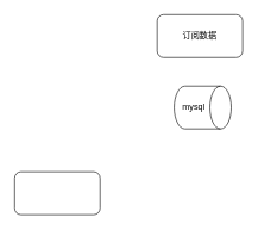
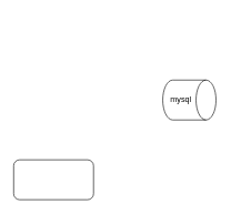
  <mxCell id="0" />
  <mxCell id="1" parent="0" />
  <mxCell id="2" value="" style="rounded=1;whiteSpace=wrap;html=1;" parent="1" vertex="1"><mxGeometry x="20" y="240" width="120" height="60" as="geometry" /></mxCell>
- <mxCell id="3" value="订阅数据" style="rounded=1;whiteSpace=wrap;html=1;" vertex="1" parent="1"><mxGeometry x="220" y="20" width="120" height="60" as="geometry" /></mxCell>
  <mxCell id="4" value="mysql" style="shape=cylinder3;whiteSpace=wrap;html=1;boundedLbl=1;backgroundOutline=1;size=15;direction=south;" vertex="1" parent="1"><mxGeometry x="244" y="120" width="80" height="60" as="geometry" /></mxCell>
